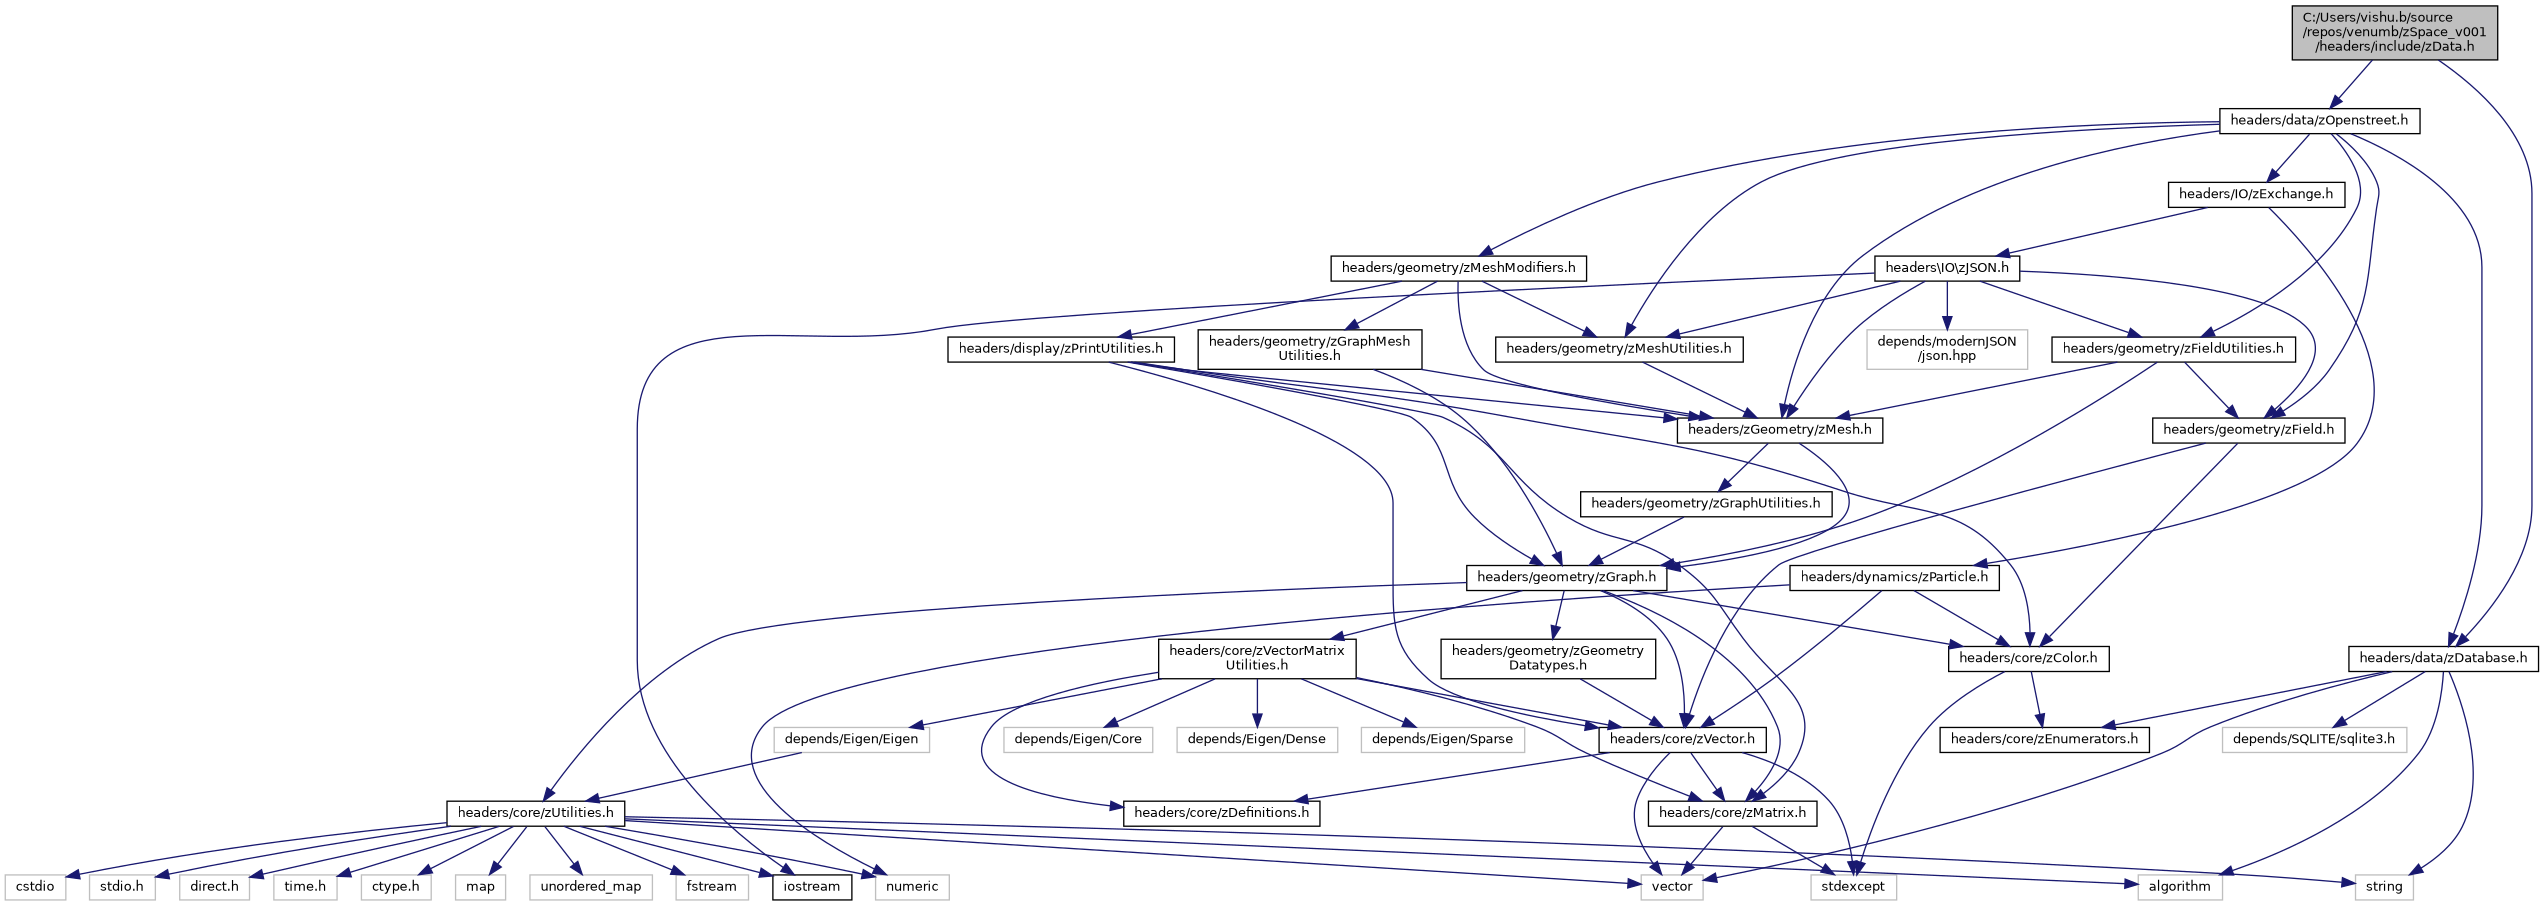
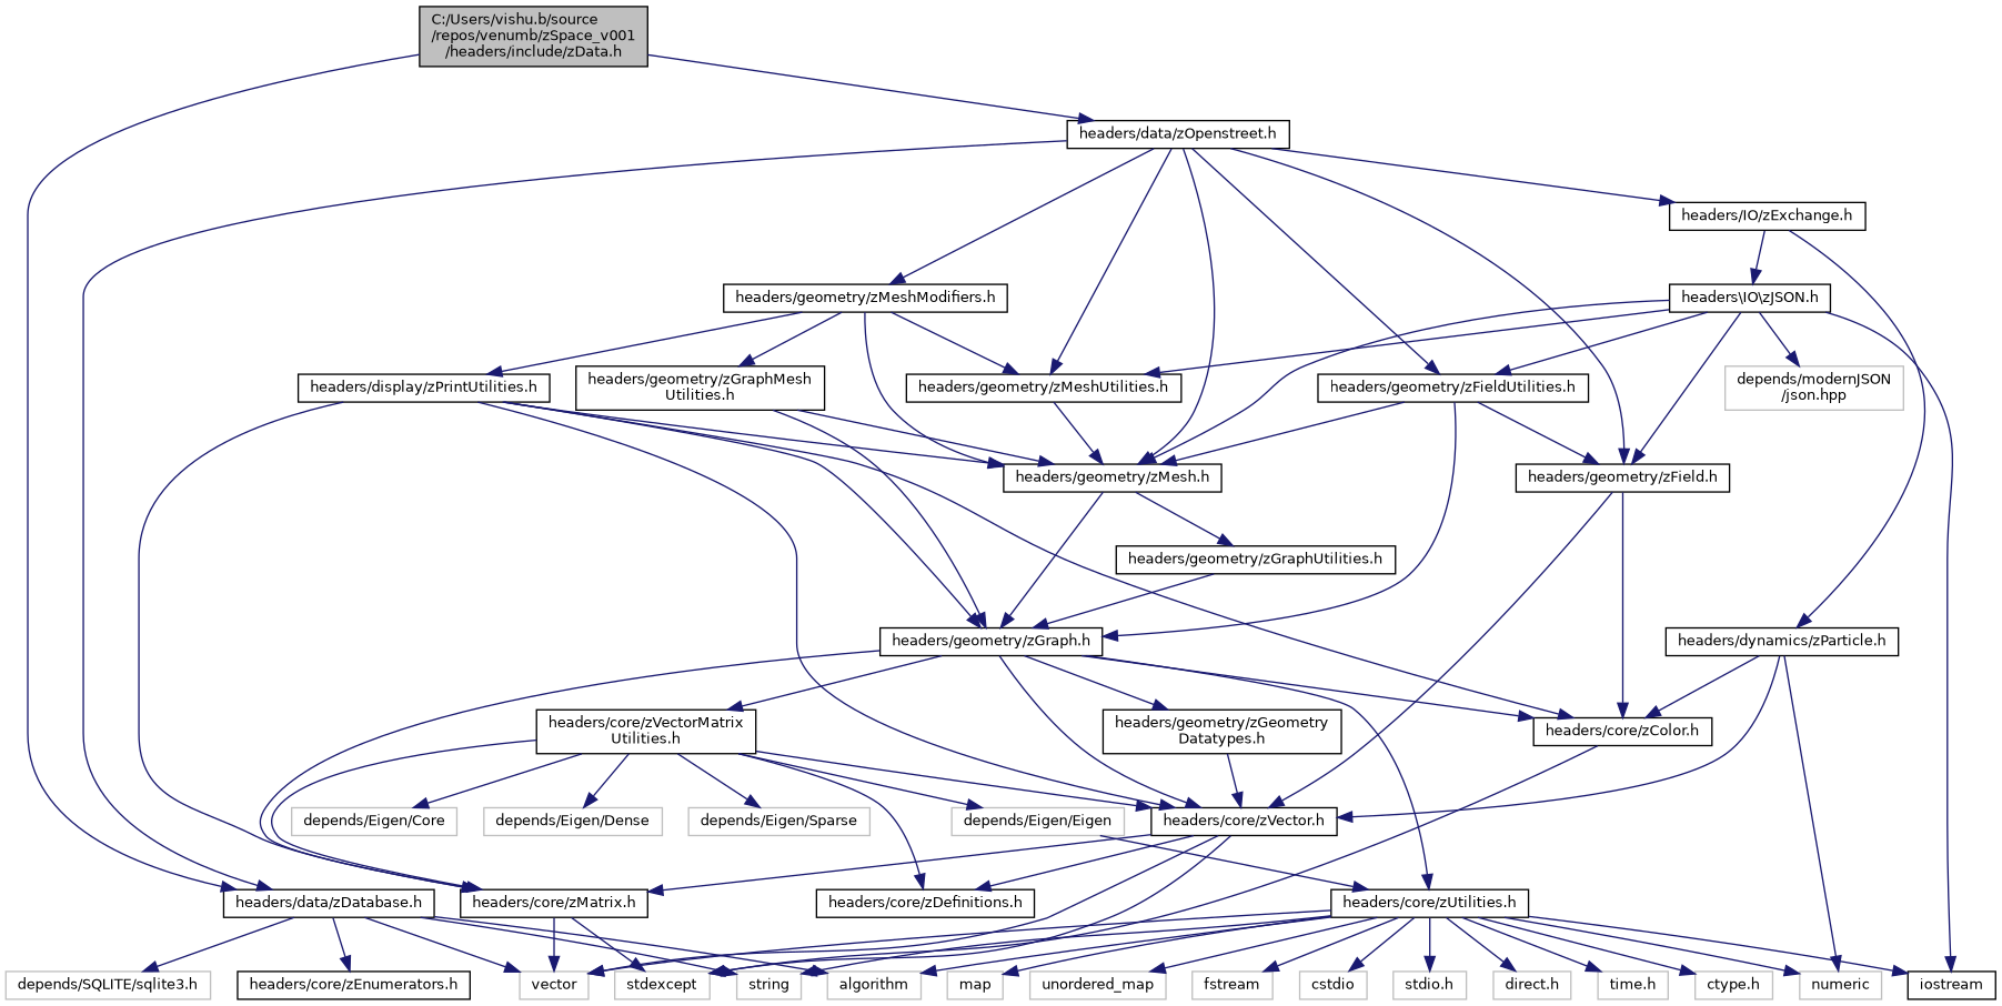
  digraph {
    node [color=black fillcolor=white fontname=Helvetica fontsize=10 shape=record style=filled]
    edge [color=midnightblue fontname=Helvetica fontsize=10 labelfontname=Helvetica labelfontsize=10 style=solid]
    n1 [fillcolor=grey75 fontcolor=black height=0.2 label="C:/Users/vishu.b/source\l/repos/venumb/zSpace_v001\l/headers/include/zData.h" width=0.4]
    n2 [height=0.2 label="headers/data/zDatabase.h" width=0.4]
    n3 [height=0.2 label="headers/data/zOpenstreet.h" width=0.4]
    n4 [color=grey75 height=0.2 label=vector width=0.4]
    n5 [color=grey75 height=0.2 label=string width=0.4]
    n6 [color=grey75 height=0.2 label=algorithm width=0.4]
    n7 [color=grey75 height=0.2 label="depends/SQLITE/sqlite3.h" width=0.4]
    n8 [height=0.2 label="headers/core/zEnumerators.h" width=0.4]
-   n9 [height=0.2 label="headers/zGeometry/zMesh.h" width=0.4]
+   n9 [height=0.2 label="headers/geometry/zMesh.h" width=0.4]
    n10 [height=0.2 label="headers/geometry/zMeshUtilities.h" width=0.4]
    n11 [height=0.2 label="headers/geometry/zMeshModifiers.h" width=0.4]
    n12 [height=0.2 label="headers/geometry/zField.h" width=0.4]
    n13 [height=0.2 label="headers/geometry/zFieldUtilities.h" width=0.4]
    n14 [height=0.2 label="headers/IO/zExchange.h" width=0.4]
    n15 [height=0.2 label="headers/geometry/zGraph.h" width=0.4]
    n16 [height=0.2 label="headers/geometry/zGraphUtilities.h" width=0.4]
    n17 [height=0.2 label="headers/geometry/zGraphMesh\lUtilities.h" width=0.4]
    n18 [height=0.2 label="headers/display/zPrintUtilities.h" width=0.4]
    n19 [height=0.2 label="headers/core/zVector.h" width=0.4]
    n20 [height=0.2 label="headers/core/zColor.h" width=0.4]
    n21 [height=0.2 label="headers\\IO\\zJSON.h" width=0.4]
    n22 [height=0.2 label="headers/dynamics/zParticle.h" width=0.4]
    n23 [height=0.2 label="headers/core/zMatrix.h" width=0.4]
    n24 [height=0.2 label="headers/core/zVectorMatrix\lUtilities.h" width=0.4]
    n25 [height=0.2 label="headers/core/zUtilities.h" width=0.4]
    n26 [height=0.2 label="headers/geometry/zGeometry\lDatatypes.h" width=0.4]
    n27 [color=grey75 height=0.2 label=stdexcept width=0.4]
    n28 [height=0.2 label="headers/core/zDefinitions.h" width=0.4]
    n29 [color=grey75 height=0.2 label="depends/Eigen/Core" width=0.4]
    n30 [color=grey75 height=0.2 label="depends/Eigen/Dense" width=0.4]
    n31 [color=grey75 height=0.2 label="depends/Eigen/Sparse" width=0.4]
    n32 [color=grey75 height=0.2 label="depends/Eigen/Eigen" width=0.4]
    n33 [height=0.2 label=iostream width=0.4]
    n34 [color=grey75 height=0.2 label=fstream width=0.4]
    n35 [color=grey75 height=0.2 label=cstdio width=0.4]
    n36 [color=grey75 height=0.2 label="stdio.h" width=0.4]
    n37 [color=grey75 height=0.2 label="direct.h" width=0.4]
    n38 [color=grey75 height=0.2 label="time.h" width=0.4]
    n39 [color=grey75 height=0.2 label="ctype.h" width=0.4]
    n40 [color=grey75 height=0.2 label=numeric width=0.4]
    n41 [color=grey75 height=0.2 label=map width=0.4]
    n42 [color=grey75 height=0.2 label=unordered_map width=0.4]
    n43 [color=grey75 height=0.2 label="depends/modernJSON\l/json.hpp" width=0.4]
    n1 -> n2
    n1 -> n3
    n2 -> n4
    n2 -> n5
    n2 -> n6
    n2 -> n7
    n2 -> n8
    n3 -> n2
    n3 -> n9
    n3 -> n10
    n3 -> n11
    n3 -> n12
    n3 -> n13
    n3 -> n14
    n9 -> n15
    n9 -> n16
    n10 -> n9
    n11 -> n9
    n11 -> n10
    n11 -> n17
    n11 -> n18
    n12 -> n19
    n12 -> n20
    n13 -> n9
    n13 -> n12
    n13 -> n15
    n14 -> n21
    n14 -> n22
    n15 -> n19
    n15 -> n20
    n15 -> n23
    n15 -> n24
    n15 -> n25
    n15 -> n26
    n16 -> n15
    n17 -> n9
    n17 -> n15
    n18 -> n9
    n18 -> n15
    n18 -> n19
    n18 -> n20
    n18 -> n23
    n19 -> n4
    n19 -> n23
    n19 -> n27
    n19 -> n28
-   n20 -> n8
    n20 -> n27
    n21 -> n9
    n21 -> n10
    n21 -> n12
    n21 -> n13
    n21 -> n33
    n21 -> n43
    n22 -> n19
    n22 -> n20
    n22 -> n40
    n23 -> n4
    n23 -> n27
    n24 -> n19
    n24 -> n23
    n24 -> n28
    n24 -> n29
    n24 -> n30
    n24 -> n31
    n24 -> n32
    n25 -> n4
    n25 -> n5
    n25 -> n6
    n25 -> n33
    n25 -> n34
    n25 -> n35
    n25 -> n36
    n25 -> n37
    n25 -> n38
    n25 -> n39
    n25 -> n40
    n25 -> n41
    n25 -> n42
    n26 -> n19
    n32 -> n25
  }
